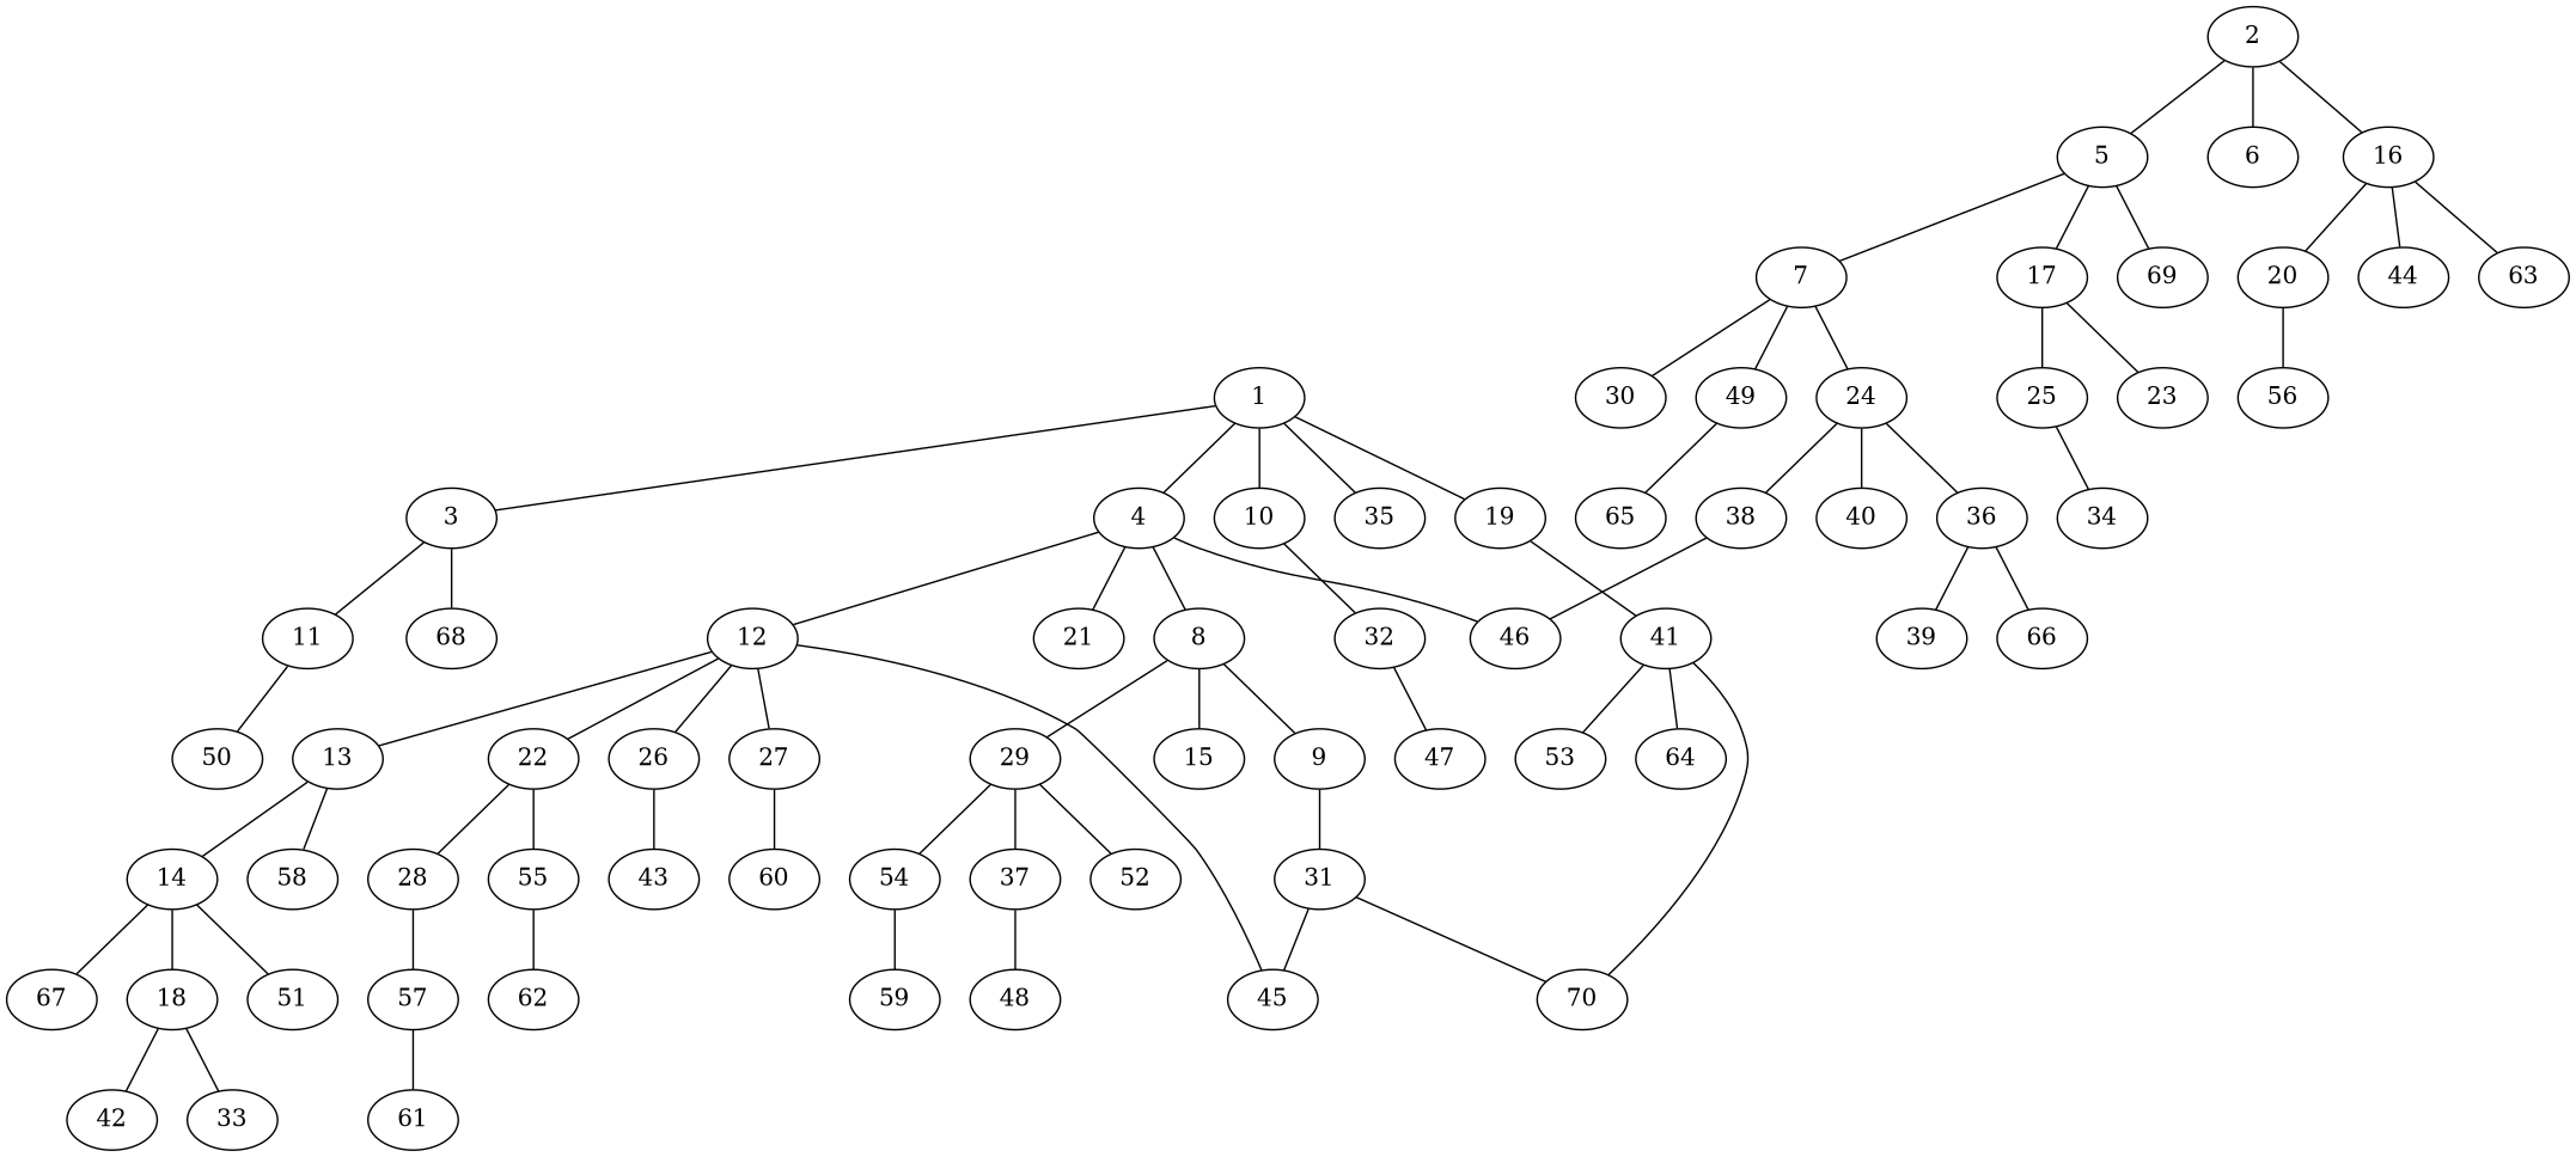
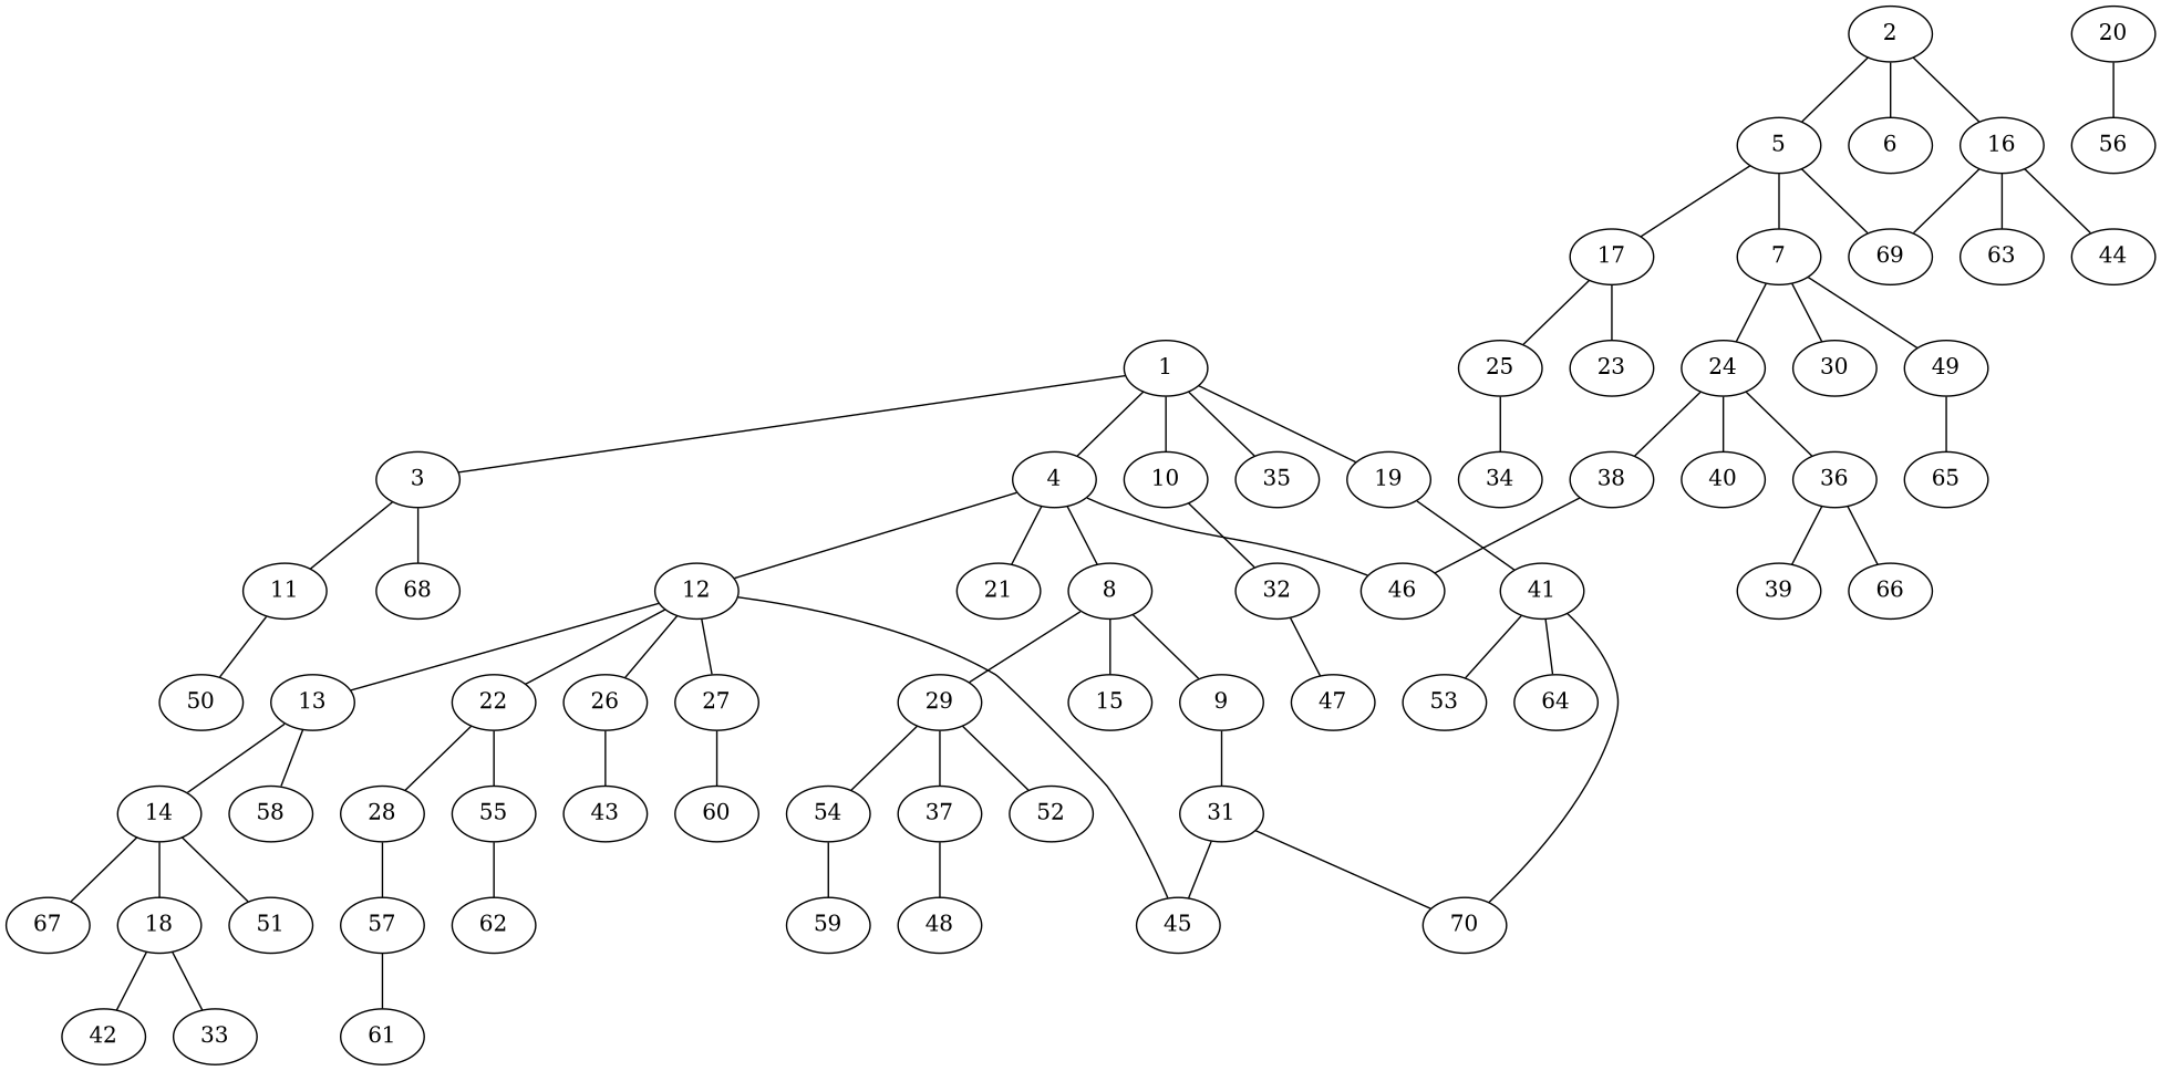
  graph {
    1
    3
    4
    10
    19
    35
    2
    5
    6
    16
    11
    68
    8
    12
    21
    46
    32
    41
    7
    17
    69
    20
    44
    63
    50
    9
    15
    29
    13
    22
    26
    27
    45
    47
    70
    53
    64
    24
    30
    49
    23
    25
    56
    31
    37
    52
    54
    14
    58
    28
    55
    43
    60
    36
    38
    40
    65
    34
    39
    66
    48
    59
    18
    51
    67
    57
    62
    33
    42
    61
    1 -- 3
    1 -- 4
    1 -- 10
    1 -- 19
    1 -- 35
    3 -- 11
    3 -- 68
    4 -- 8
    4 -- 12
    4 -- 21
    4 -- 46
    10 -- 32
    19 -- 41
    2 -- 5
    2 -- 6
    2 -- 16
    5 -- 7
    5 -- 17
    5 -- 69
-   16 -- 20
+   16 -- 69
    16 -- 44
    16 -- 63
    11 -- 50
    8 -- 9
    8 -- 15
    8 -- 29
    12 -- 13
    12 -- 22
    12 -- 26
    12 -- 27
    12 -- 45
    32 -- 47
    41 -- 70
    41 -- 53
    41 -- 64
    7 -- 24
    7 -- 30
    7 -- 49
    17 -- 23
    17 -- 25
    20 -- 56
    9 -- 31
    29 -- 37
    29 -- 52
    29 -- 54
    13 -- 14
    13 -- 58
    22 -- 28
    22 -- 55
    26 -- 43
    27 -- 60
    24 -- 36
    24 -- 38
    24 -- 40
    49 -- 65
    25 -- 34
    31 -- 45
    31 -- 70
    37 -- 48
    54 -- 59
    14 -- 18
    14 -- 51
    14 -- 67
    28 -- 57
    55 -- 62
    36 -- 39
    36 -- 66
    38 -- 46
    18 -- 33
    18 -- 42
    57 -- 61
  }
